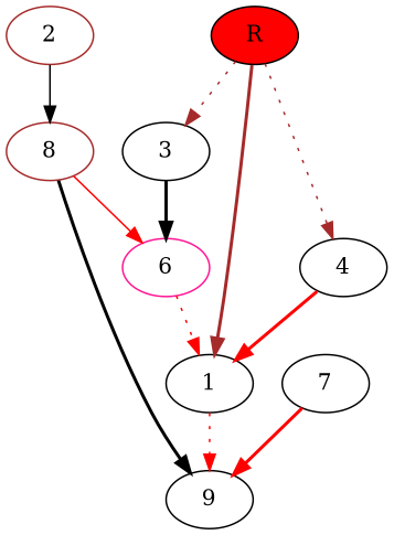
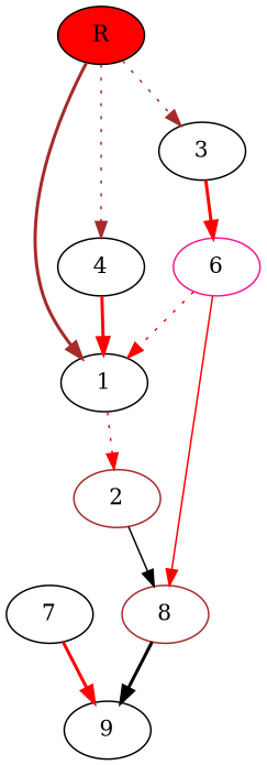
  digraph {
    node [color=black]
    edge [color=red style=bold]
    2 [color=brown]
    1
    8 [color=brown]
    9
    6 [color=deeppink]
    3
    4
    7
    R [fillcolor="#ff0000" style=filled]
    2 -> 8 [color=black style=solid]
-   1 -> 9 [style=dotted]
+   1 -> 2 [style=dotted]
    8 -> 9 [color=black]
    6 -> 1 [style=dotted]
-   8 -> 6 [style=solid]
-   3 -> 6 [color=black]
+   6 -> 8 [style=solid]
+   3 -> 6
    4 -> 1
    7 -> 9
    R -> 1 [color=brown]
    R -> 3 [color=brown style=dotted]
    R -> 4 [color=brown style=dotted]
  }
